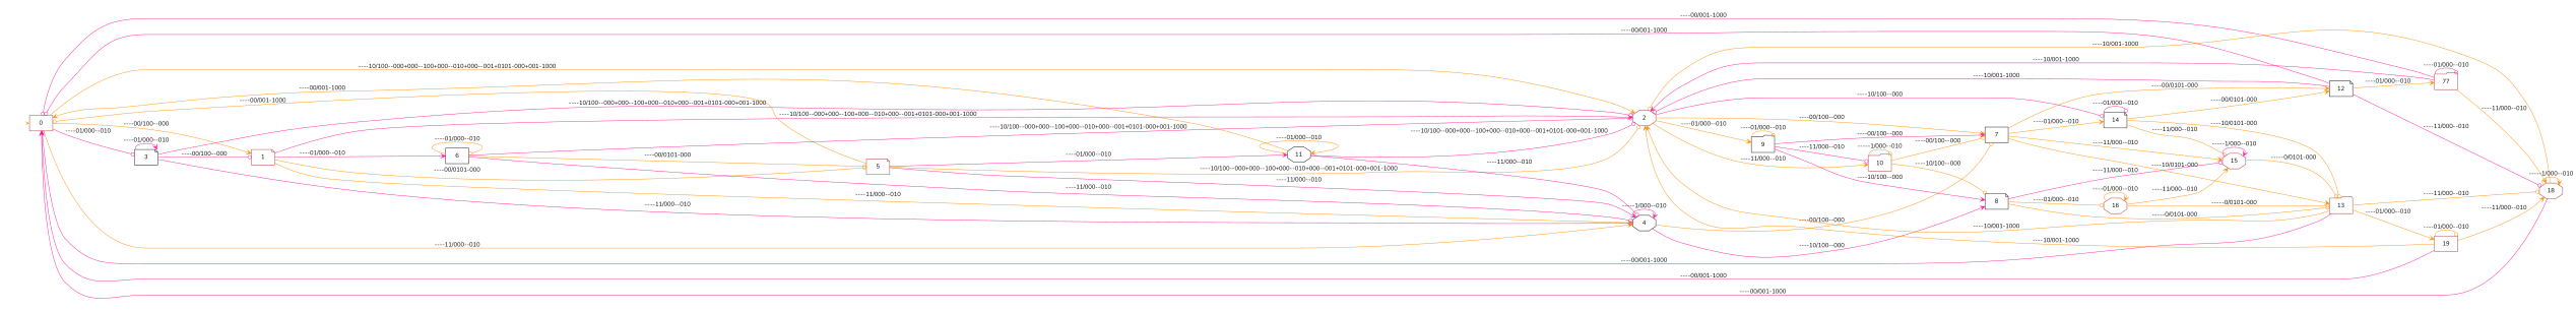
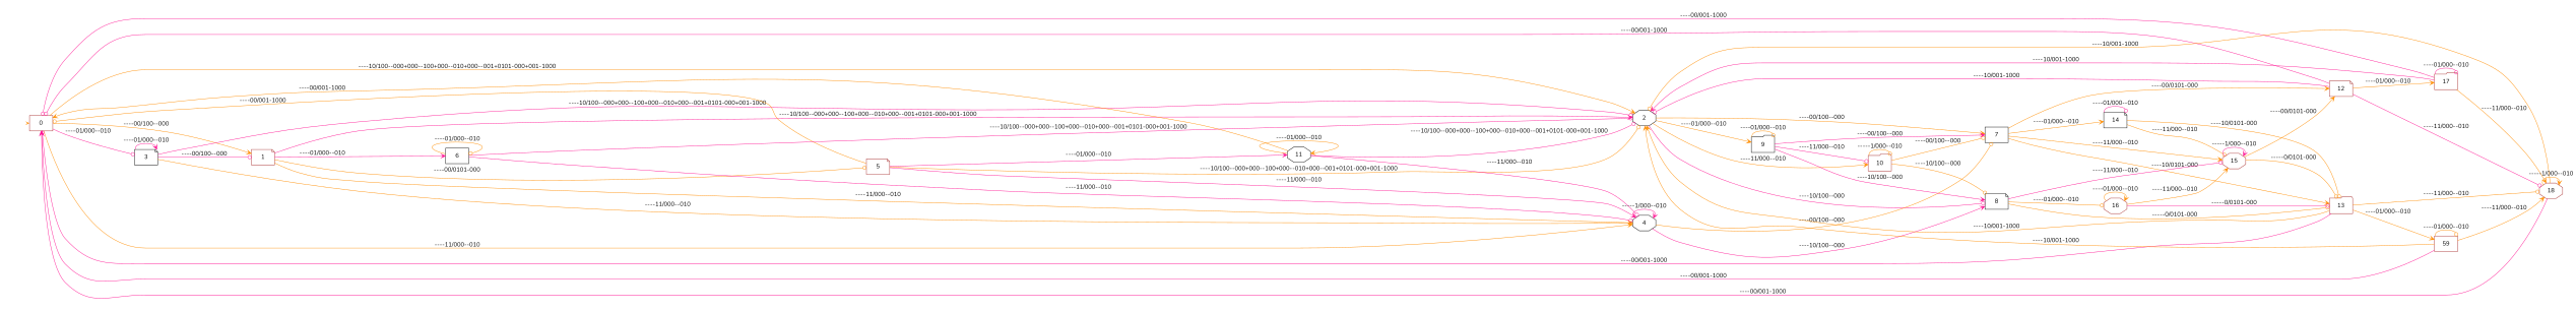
  digraph {
    fontname=Nunito
    nodesep=0.2
    rankdir=LR
    ranksep=0.8
    node [fontname=Nunito shape=note color=brown]
    edge [arrowhead=vee color=darkorange fontname=Nunito]
    init [shape=point style=invis color=""]
    n2 [label=0 shape=box]
    n3 [label=1]
-   n4 [label=2 shape=octagon]
+   n4 [color=black label=2 shape=octagon]
    n5 [color=black label=3]
    n6 [color=black label=4 shape=octagon]
    n7 [label=5]
    n8 [color=black label=6 shape=box]
    n9 [color=black label=7 shape=box]
    n10 [color=black label=8]
    n11 [color=black label=9 shape=folder]
    n12 [label=10 shape=folder]
    n13 [color=black label=11 shape=octagon]
-   n14 [color=black label=12]
+   n14 [label=12]
    n15 [label=13 shape=folder]
    n16 [color=black label=14]
    n17 [label=15 shape=octagon]
    n18 [label=16 shape=octagon]
-   n19 [label=77 shape=folder]
+   n19 [label=17 shape=folder]
    n20 [label=18 shape=octagon]
-   n21 [label=19 shape=box]
+   n21 [label=59 shape=box]
    init -> n2 [penwidth=0]
    n2 -> n3 [label="----00/100--000\l"]
    n2 -> n4 [label="----10/100--000+000--100+000--010+000--001+0101-000+001-1000\l"]
    n2 -> n5 [arrowhead=odot color=deeppink label="----01/000--010\l"]
    n2 -> n6 [label="----11/000--010\l"]
    n3 -> n4 [color=deeppink label="----10/100--000+000--100+000--010+000--001+0101-000+001-1000\l"]
    n3 -> n6 [label="----11/000--010\l"]
    n3 -> n7 [arrowhead=odot label="----00/0101-000\l"]
    n3 -> n8 [color=deeppink label="----01/000--010\l"]
    n4 -> n9 [label="----00/100--000\l"]
-   n4 -> n16 [arrowhead=odot color=deeppink label="----10/100--000\l"]
+   n4 -> n10 [arrowhead=odot color=deeppink label="----10/100--000\l"]
    n4 -> n11 [label="----01/000--010\l"]
    n4 -> n12 [label="----11/000--010\l"]
    n5 -> n3 [arrowhead=odot color=deeppink label="----00/100--000\l"]
    n5 -> n4 [arrowhead=odot color=deeppink label="----10/100--000+000--100+000--010+000--001+0101-000+001-1000\l"]
    n5 -> n5 [color=deeppink label="----01/000--010\l"]
-   n5 -> n6 [arrowhead=odot color=deeppink label="----11/000--010\l"]
+   n5 -> n6 [arrowhead=odot label="----11/000--010\l"]
    n6 -> n6 [color=deeppink label="-----1/000--010\l"]
    n6 -> n9 [arrowhead=odot label="----00/100--000\l"]
    n6 -> n10 [color=deeppink label="----10/100--000\l"]
    n7 -> n2 [arrowhead=odot label="----00/001-1000\l"]
    n7 -> n4 [arrowhead=odot label="----10/100--000+000--100+000--010+000--001+0101-000+001-1000\l"]
    n7 -> n6 [color=deeppink label="----11/000--010\l"]
    n7 -> n13 [color=deeppink label="----01/000--010\l"]
    n8 -> n4 [arrowhead=odot color=deeppink label="----10/100--000+000--100+000--010+000--001+0101-000+001-1000\l"]
    n8 -> n6 [arrowhead=odot color=deeppink label="----11/000--010\l"]
-   n8 -> n7 [arrowhead=odot label="----00/0101-000\l"]
    n8 -> n8 [arrowhead=odot label="----01/000--010\l"]
    n9 -> n14 [label="----00/0101-000\l"]
    n9 -> n15 [label="----10/0101-000\l"]
    n9 -> n16 [label="----01/000--010\l"]
    n9 -> n17 [label="----11/000--010\l"]
    n10 -> n15 [arrowhead=odot label="-----0/0101-000\l"]
    n10 -> n17 [arrowhead=odot color=deeppink label="----11/000--010\l"]
    n10 -> n18 [arrowhead=odot label="----01/000--010\l"]
    n11 -> n9 [color=deeppink label="----00/100--000\l"]
    n11 -> n10 [color=deeppink label="----10/100--000\l"]
    n11 -> n11 [arrowhead=odot label="----01/000--010\l"]
    n11 -> n12 [arrowhead=odot color=deeppink label="----11/000--010\l"]
    n12 -> n9 [arrowhead=odot label="----00/100--000\l"]
    n12 -> n10 [arrowhead=odot label="----10/100--000\l"]
    n12 -> n12 [arrowhead=odot label="-----1/000--010\l"]
    n13 -> n2 [label="----00/001-1000\l"]
    n13 -> n4 [arrowhead=odot color=deeppink label="----10/100--000+000--100+000--010+000--001+0101-000+001-1000\l"]
    n13 -> n6 [arrowhead=odot color=deeppink label="----11/000--010\l"]
    n13 -> n13 [label="----01/000--010\l"]
    n14 -> n2 [arrowhead=odot color=deeppink label="----00/001-1000\l"]
    n14 -> n4 [arrowhead=odot color=deeppink label="----10/001-1000\l"]
    n14 -> n19 [label="----01/000--010\l"]
    n14 -> n20 [arrowhead=odot color=deeppink label="----11/000--010\l"]
    n15 -> n2 [arrowhead=odot color=deeppink label="----00/001-1000\l"]
    n15 -> n4 [label="----10/001-1000\l"]
    n15 -> n20 [arrowhead=odot label="----11/000--010\l"]
    n15 -> n21 [label="----01/000--010\l"]
-   n16 -> n14 [label="----00/0101-000\l"]
+   n17 -> n14 [label="----00/0101-000\l"]
    n16 -> n15 [arrowhead=odot label="----10/0101-000\l"]
    n16 -> n16 [arrowhead=odot color=deeppink label="----01/000--010\l"]
    n16 -> n17 [arrowhead=odot label="----11/000--010\l"]
    n17 -> n15 [arrowhead=odot label="-----0/0101-000\l"]
    n17 -> n17 [color=deeppink label="-----1/000--010\l"]
-   n18 -> n15 [arrowhead=odot label="-----0/0101-000\l"]
+   n18 -> n15 [arrowhead=odot color=deeppink label="-----0/0101-000\l"]
    n18 -> n17 [label="----11/000--010\l"]
    n18 -> n18 [label="----01/000--010\l"]
    n19 -> n2 [arrowhead=odot color=deeppink label="----00/001-1000\l"]
    n19 -> n4 [color=deeppink label="----10/001-1000\l"]
    n19 -> n19 [arrowhead=odot color=deeppink label="----01/000--010\l"]
    n19 -> n20 [label="----11/000--010\l"]
    n20 -> n2 [color=deeppink label="----00/001-1000\l"]
    n20 -> n4 [arrowhead=odot label="----10/001-1000\l"]
    n20 -> n20 [label="-----1/000--010\l"]
    n21 -> n2 [color=deeppink label="----00/001-1000\l"]
    n21 -> n4 [label="----10/001-1000\l"]
    n21 -> n20 [label="----11/000--010\l"]
    n21 -> n21 [arrowhead=odot label="----01/000--010\l"]
  }
